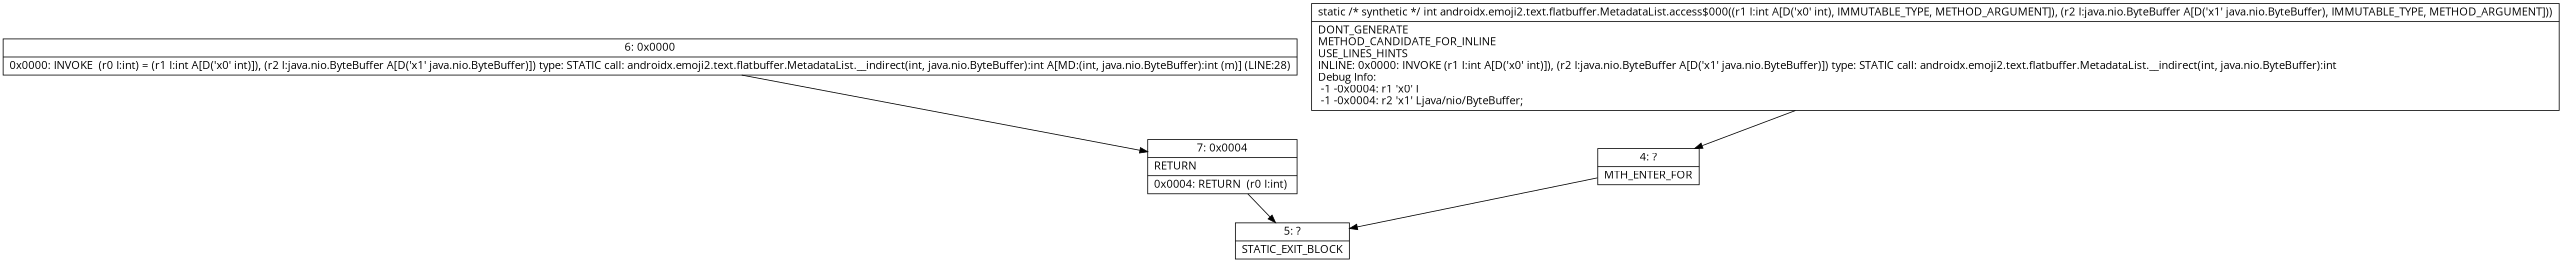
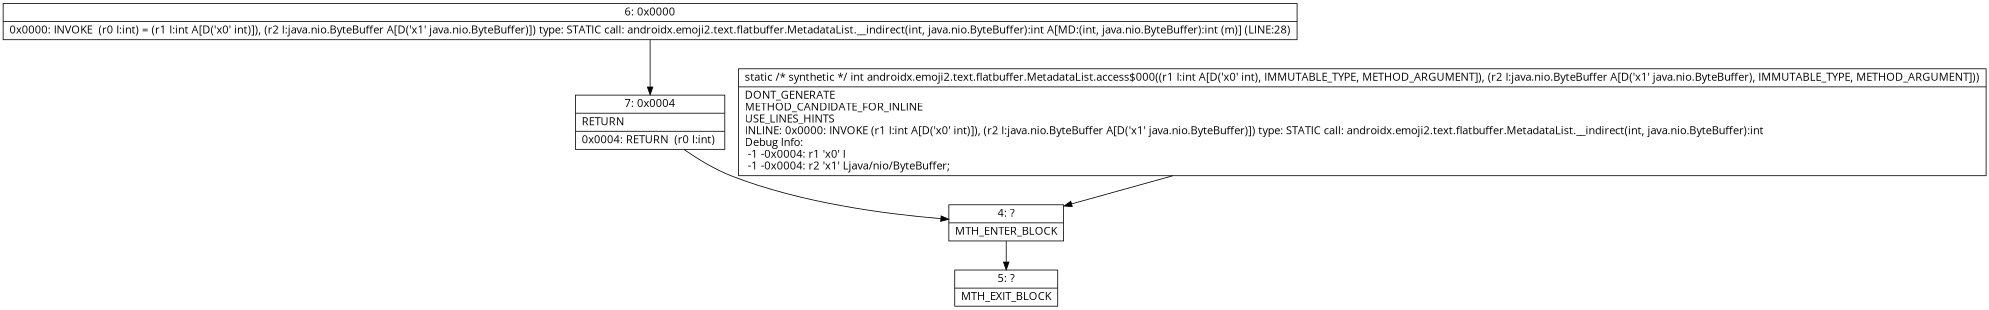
  digraph {
    fontname="Open Sans"
    node [fontname="Open Sans" shape=record]
    edge [fontname="Open Sans"]
-   n1 [label="{4\:\ ?|MTH_ENTER_FOR\l}"]
-   n2 [label="{5\:\ ?|STATIC_EXIT_BLOCK\l}"]
+   n1 [label="{4\:\ ?|MTH_ENTER_BLOCK\l}"]
+   n2 [label="{5\:\ ?|MTH_EXIT_BLOCK\l}"]
    n3 [label="{6\:\ 0x0000|0x0000: INVOKE  (r0 I:int) = (r1 I:int A[D('x0' int)]), (r2 I:java.nio.ByteBuffer A[D('x1' java.nio.ByteBuffer)]) type: STATIC call: androidx.emoji2.text.flatbuffer.MetadataList.__indirect(int, java.nio.ByteBuffer):int A[MD:(int, java.nio.ByteBuffer):int (m)] (LINE:28)\l}"]
    n4 [label="{7\:\ 0x0004|RETURN\l|0x0004: RETURN  (r0 I:int) \l}"]
    n5 [label="{static \/* synthetic *\/ int androidx.emoji2.text.flatbuffer.MetadataList.access$000((r1 I:int A[D('x0' int), IMMUTABLE_TYPE, METHOD_ARGUMENT]), (r2 I:java.nio.ByteBuffer A[D('x1' java.nio.ByteBuffer), IMMUTABLE_TYPE, METHOD_ARGUMENT]))  | DONT_GENERATE\lMETHOD_CANDIDATE_FOR_INLINE\lUSE_LINES_HINTS\lINLINE: 0x0000: INVOKE  (r1 I:int A[D('x0' int)]), (r2 I:java.nio.ByteBuffer A[D('x1' java.nio.ByteBuffer)]) type: STATIC call: androidx.emoji2.text.flatbuffer.MetadataList.__indirect(int, java.nio.ByteBuffer):int\lDebug Info:\l  \-1 \-0x0004: r1 'x0' I\l  \-1 \-0x0004: r2 'x1' Ljava\/nio\/ByteBuffer;\l}"]
    n1 -> n2
    n3 -> n4
-   n4 -> n2
+   n4 -> n1
    n5 -> n1
  }
